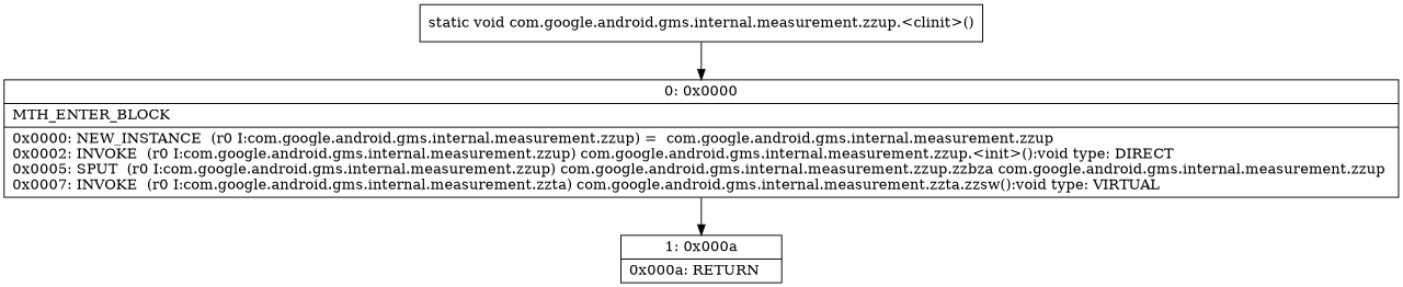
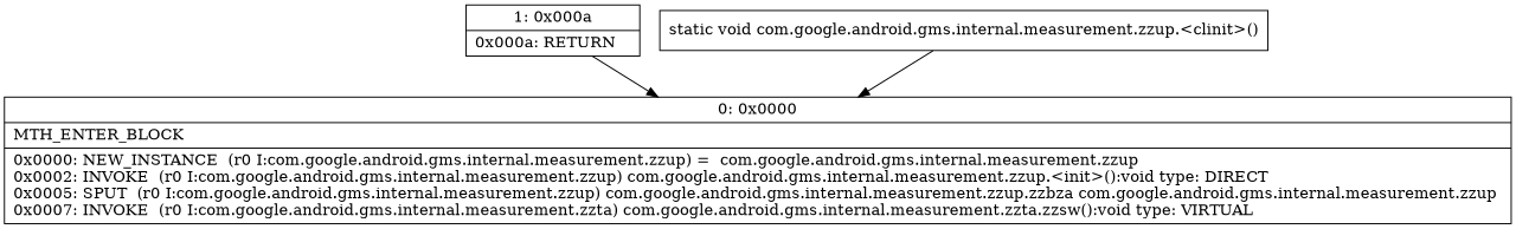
  digraph {
    node [shape=record]
    n1 [label="{0\:\ 0x0000|MTH_ENTER_BLOCK\l|0x0000: NEW_INSTANCE  (r0 I:com.google.android.gms.internal.measurement.zzup) =  com.google.android.gms.internal.measurement.zzup \l0x0002: INVOKE  (r0 I:com.google.android.gms.internal.measurement.zzup) com.google.android.gms.internal.measurement.zzup.\<init\>():void type: DIRECT \l0x0005: SPUT  (r0 I:com.google.android.gms.internal.measurement.zzup) com.google.android.gms.internal.measurement.zzup.zzbza com.google.android.gms.internal.measurement.zzup \l0x0007: INVOKE  (r0 I:com.google.android.gms.internal.measurement.zzta) com.google.android.gms.internal.measurement.zzta.zzsw():void type: VIRTUAL \l}"]
    n2 [label="{1\:\ 0x000a|0x000a: RETURN   \l}"]
    n3 [label="{static void com.google.android.gms.internal.measurement.zzup.\<clinit\>() }"]
-   n1 -> n2
+   n2 -> n1
    n3 -> n1
  }
